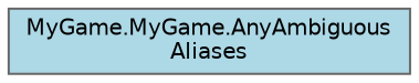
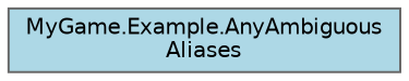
  digraph {
    rankdir=LR
-   n1 [color=grey40 fillcolor=lightblue fontname=Helvetica fontsize=10 height=0.2 label="MyGame.MyGame.AnyAmbiguous\lAliases" shape=box style=filled width=0.4]
+   n1 [color=grey40 fillcolor=lightblue fontname=Helvetica fontsize=10 height=0.2 label="MyGame.Example.AnyAmbiguous\lAliases" shape=box style=filled width=0.4]
  }
